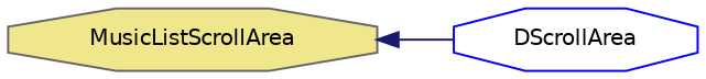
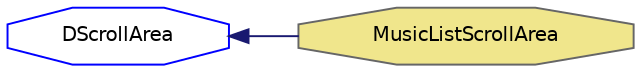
  digraph {
    rankdir=LR
    node [fontname=Helvetica fontsize=10 shape=octagon style=filled]
    n1 [color=blue fillcolor=white height=0.2 label=DScrollArea width=0.4]
    n2 [color=gray40 fillcolor=khaki height=0.2 label=MusicListScrollArea width=0.4]
-   n2 -> n1 [color=midnightblue dir=back fontname=Helvetica fontsize=10 labelfontname=Helvetica labelfontsize=10 style=solid]
+   n1 -> n2 [color=midnightblue dir=back fontname=Helvetica fontsize=10 labelfontname=Helvetica labelfontsize=10 style=solid]
  }
